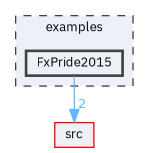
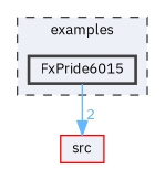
  digraph {
    compound=true
    fontname="IBM Plex Sans"
    node [fillcolor="#edf0f7" fontname="IBM Plex Sans" fontsize=10 shape=box]
-   n1 [color=grey25 height=0.2 label=FxPride2015 style="filled,bold" width=0.4]
+   n1 [color=grey25 height=0.2 label=FxPride6015 style="filled,bold" width=0.4]
    n2 [color=red height=0.2 label=src style=filled width=0.4]
    subgraph cluster_1 {
      bgcolor="#edf0f7"
      fontsize=10
      label=examples
      pencolor=grey25
      style="filled,dashed"
      n1
    }
    n1 -> n2 [color=steelblue1 fontcolor=steelblue1 fontname="IBM Plex Sans" fontsize=10 headlabel=2 labeldistance=1.5 labelfontname=Helvetica labelfontsize=10]
  }
